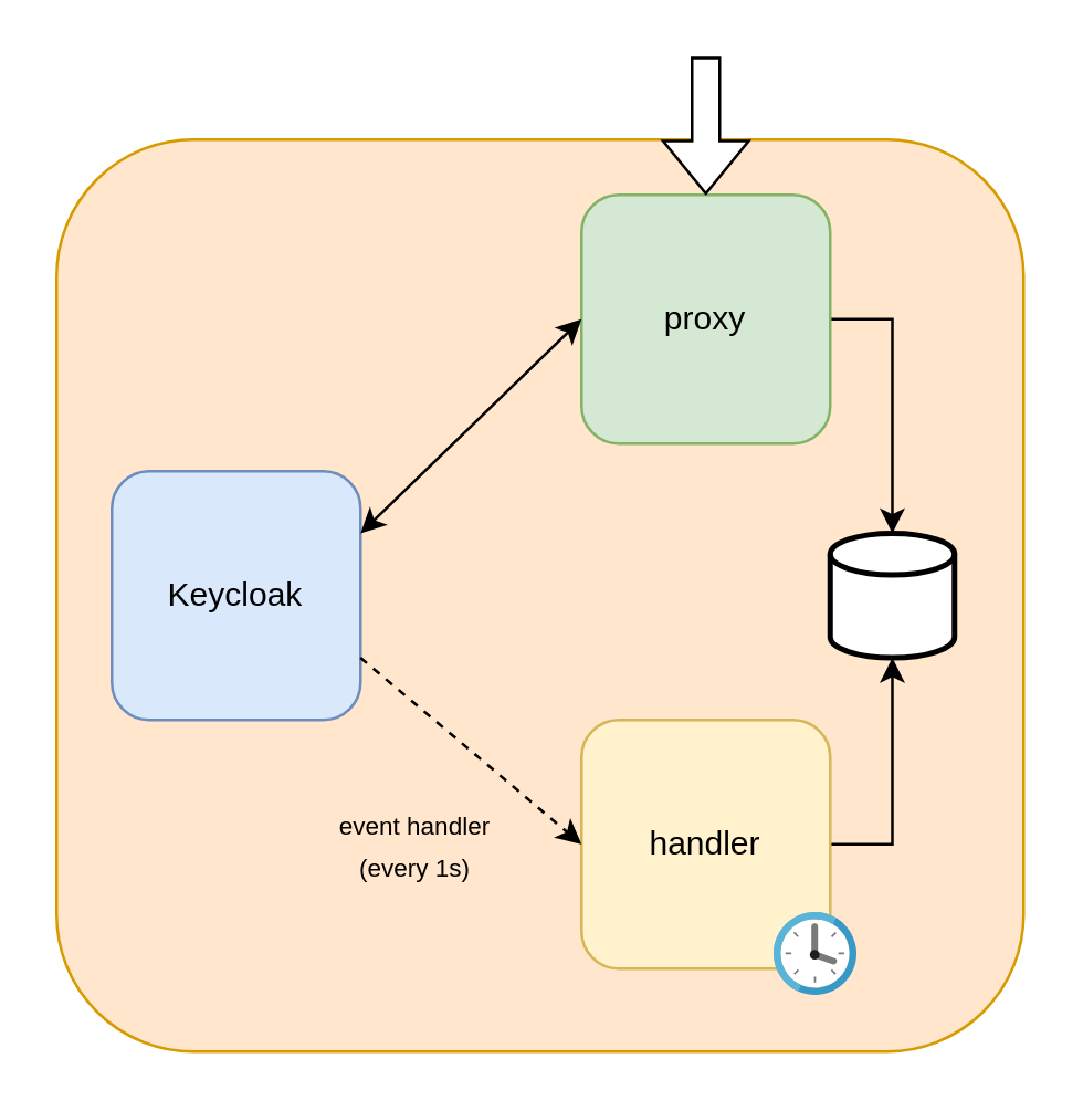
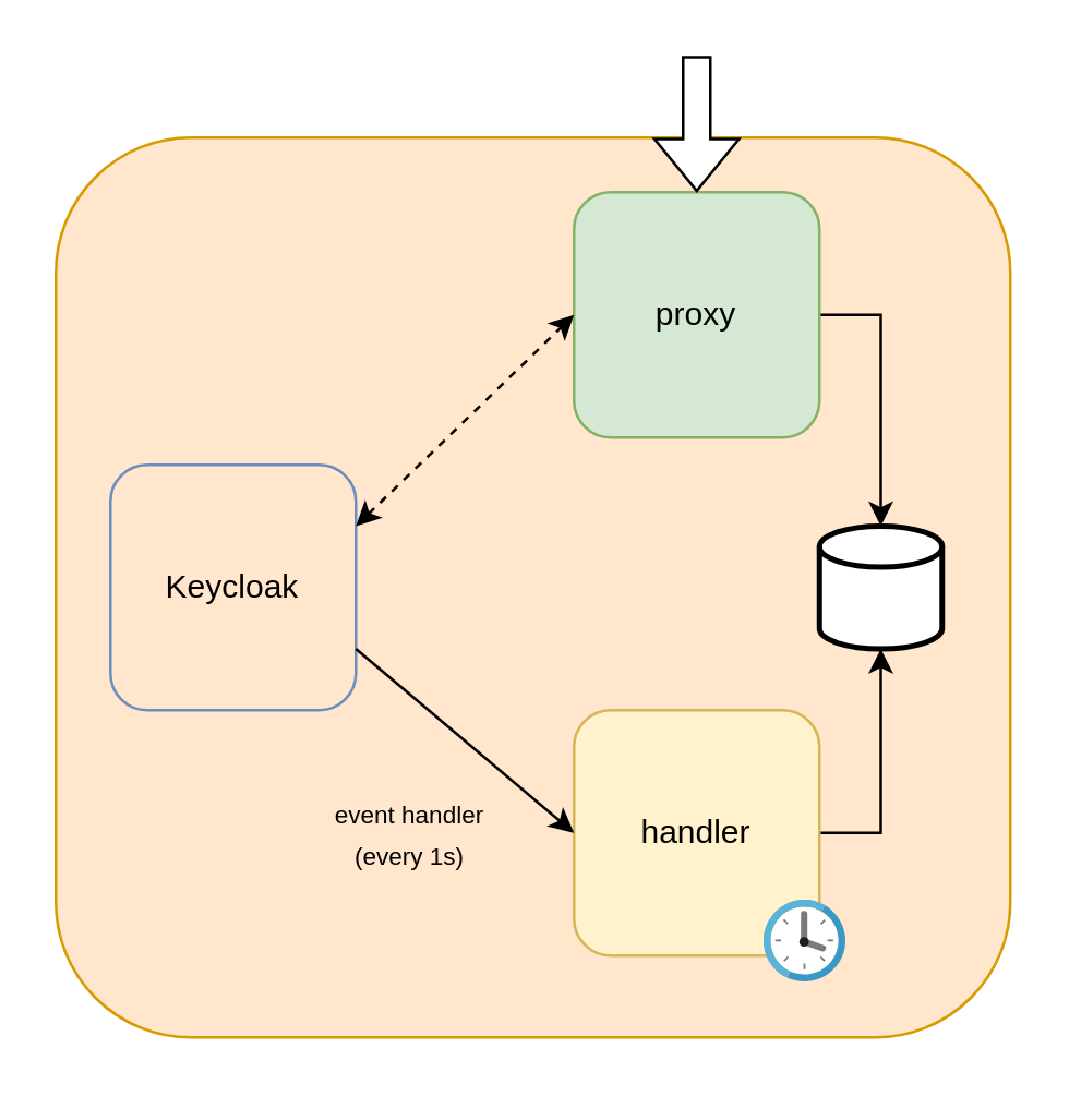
  <mxCell id="0" />
  <mxCell id="1" parent="0" />
  <mxCell id="2" value="" style="rounded=1;whiteSpace=wrap;html=1;fillColor=#ffe6cc;strokeColor=#d79b00;" parent="1" vertex="1"><mxGeometry x="20" y="50" width="350" height="330" as="geometry" /></mxCell>
- <mxCell id="3" value="Keycloak" style="rounded=1;whiteSpace=wrap;html=1;fillColor=#dae8fc;strokeColor=#6c8ebf;" parent="1" vertex="1"><mxGeometry x="40" y="170" width="90" height="90" as="geometry" /></mxCell>
+ <mxCell id="3" value="Keycloak" style="rounded=1;whiteSpace=wrap;html=1;fillColor=#ffe6cc;strokeColor=#6c8ebf;" parent="1" vertex="1"><mxGeometry x="40" y="170" width="90" height="90" as="geometry" /></mxCell>
  <mxCell id="4" style="edgeStyle=orthogonalEdgeStyle;rounded=0;orthogonalLoop=1;jettySize=auto;html=1;exitX=1;exitY=0.5;exitDx=0;exitDy=0;entryX=0.5;entryY=1;entryDx=0;entryDy=0;entryPerimeter=0;" edge="1" parent="1" source="5" target="13"><mxGeometry relative="1" as="geometry" /></mxCell>
  <mxCell id="5" value="handler" style="rounded=1;whiteSpace=wrap;html=1;fillColor=#fff2cc;strokeColor=#d6b656;" parent="1" vertex="1"><mxGeometry x="210" y="260" width="90" height="90" as="geometry" /></mxCell>
  <mxCell id="6" style="edgeStyle=orthogonalEdgeStyle;rounded=0;orthogonalLoop=1;jettySize=auto;html=1;exitX=1;exitY=0.5;exitDx=0;exitDy=0;entryX=0.5;entryY=0;entryDx=0;entryDy=0;entryPerimeter=0;" edge="1" parent="1" source="7" target="13"><mxGeometry relative="1" as="geometry" /></mxCell>
  <mxCell id="7" value="proxy" style="rounded=1;whiteSpace=wrap;html=1;fillColor=#d5e8d4;strokeColor=#82b366;" parent="1" vertex="1"><mxGeometry x="210" y="70" width="90" height="90" as="geometry" /></mxCell>
- <mxCell id="8" value="" style="endArrow=classic;html=1;rounded=0;exitX=1;exitY=0.75;exitDx=0;exitDy=0;entryX=0;entryY=0.5;entryDx=0;entryDy=0;dashed=1;" parent="1" source="3" target="5" edge="1"><mxGeometry width="50" height="50" relative="1" as="geometry"><mxPoint x="170" y="300" as="sourcePoint" /><mxPoint x="220" y="250" as="targetPoint" /></mxGeometry></mxCell>
+ <mxCell id="8" value="" style="endArrow=classic;html=1;rounded=0;exitX=1;exitY=0.75;exitDx=0;exitDy=0;entryX=0;entryY=0.5;entryDx=0;entryDy=0;" parent="1" source="3" target="5" edge="1"><mxGeometry width="50" height="50" relative="1" as="geometry"><mxPoint x="170" y="300" as="sourcePoint" /><mxPoint x="220" y="250" as="targetPoint" /></mxGeometry></mxCell>
  <mxCell id="9" value="&lt;font style=&quot;font-size: 9px;&quot;&gt;event handler&lt;br&gt;(every 1s)&lt;/font&gt;" style="text;html=1;strokeColor=none;fillColor=none;align=center;verticalAlign=middle;whiteSpace=wrap;rounded=0;" parent="1" vertex="1"><mxGeometry x="110" y="290" width="80" height="30" as="geometry" /></mxCell>
  <mxCell id="10" value="" style="sketch=0;aspect=fixed;html=1;points=[];align=center;image;fontSize=12;image=img/lib/mscae/Clock.svg;" parent="1" vertex="1"><mxGeometry x="280" y="330" width="30" height="30" as="geometry" /></mxCell>
- <mxCell id="11" value="" style="endArrow=classic;startArrow=classic;html=1;rounded=0;fontSize=13;exitX=1;exitY=0.25;exitDx=0;exitDy=0;entryX=0;entryY=0.5;entryDx=0;entryDy=0;" parent="1" source="3" target="7" edge="1"><mxGeometry width="50" height="50" relative="1" as="geometry"><mxPoint x="100" y="270" as="sourcePoint" /><mxPoint x="150" y="220" as="targetPoint" /></mxGeometry></mxCell>
+ <mxCell id="11" value="" style="endArrow=classic;startArrow=classic;html=1;rounded=0;fontSize=13;exitX=1;exitY=0.25;exitDx=0;exitDy=0;entryX=0;entryY=0.5;entryDx=0;entryDy=0;dashed=1;" parent="1" source="3" target="7" edge="1"><mxGeometry width="50" height="50" relative="1" as="geometry"><mxPoint x="100" y="270" as="sourcePoint" /><mxPoint x="150" y="220" as="targetPoint" /></mxGeometry></mxCell>
  <mxCell id="12" value="" style="shape=flexArrow;endArrow=classic;html=1;rounded=0;fontSize=13;entryX=0.5;entryY=0;entryDx=0;entryDy=0;fillColor=default;" parent="1" target="7" edge="1"><mxGeometry width="50" height="50" relative="1" as="geometry"><mxPoint x="255" y="20" as="sourcePoint" /><mxPoint x="220" y="130" as="targetPoint" /></mxGeometry></mxCell>
  <mxCell id="13" value="" style="strokeWidth=2;html=1;shape=mxgraph.flowchart.database;whiteSpace=wrap;fontSize=13;" parent="1" vertex="1"><mxGeometry x="300" y="192.5" width="45" height="45" as="geometry" /></mxCell>
